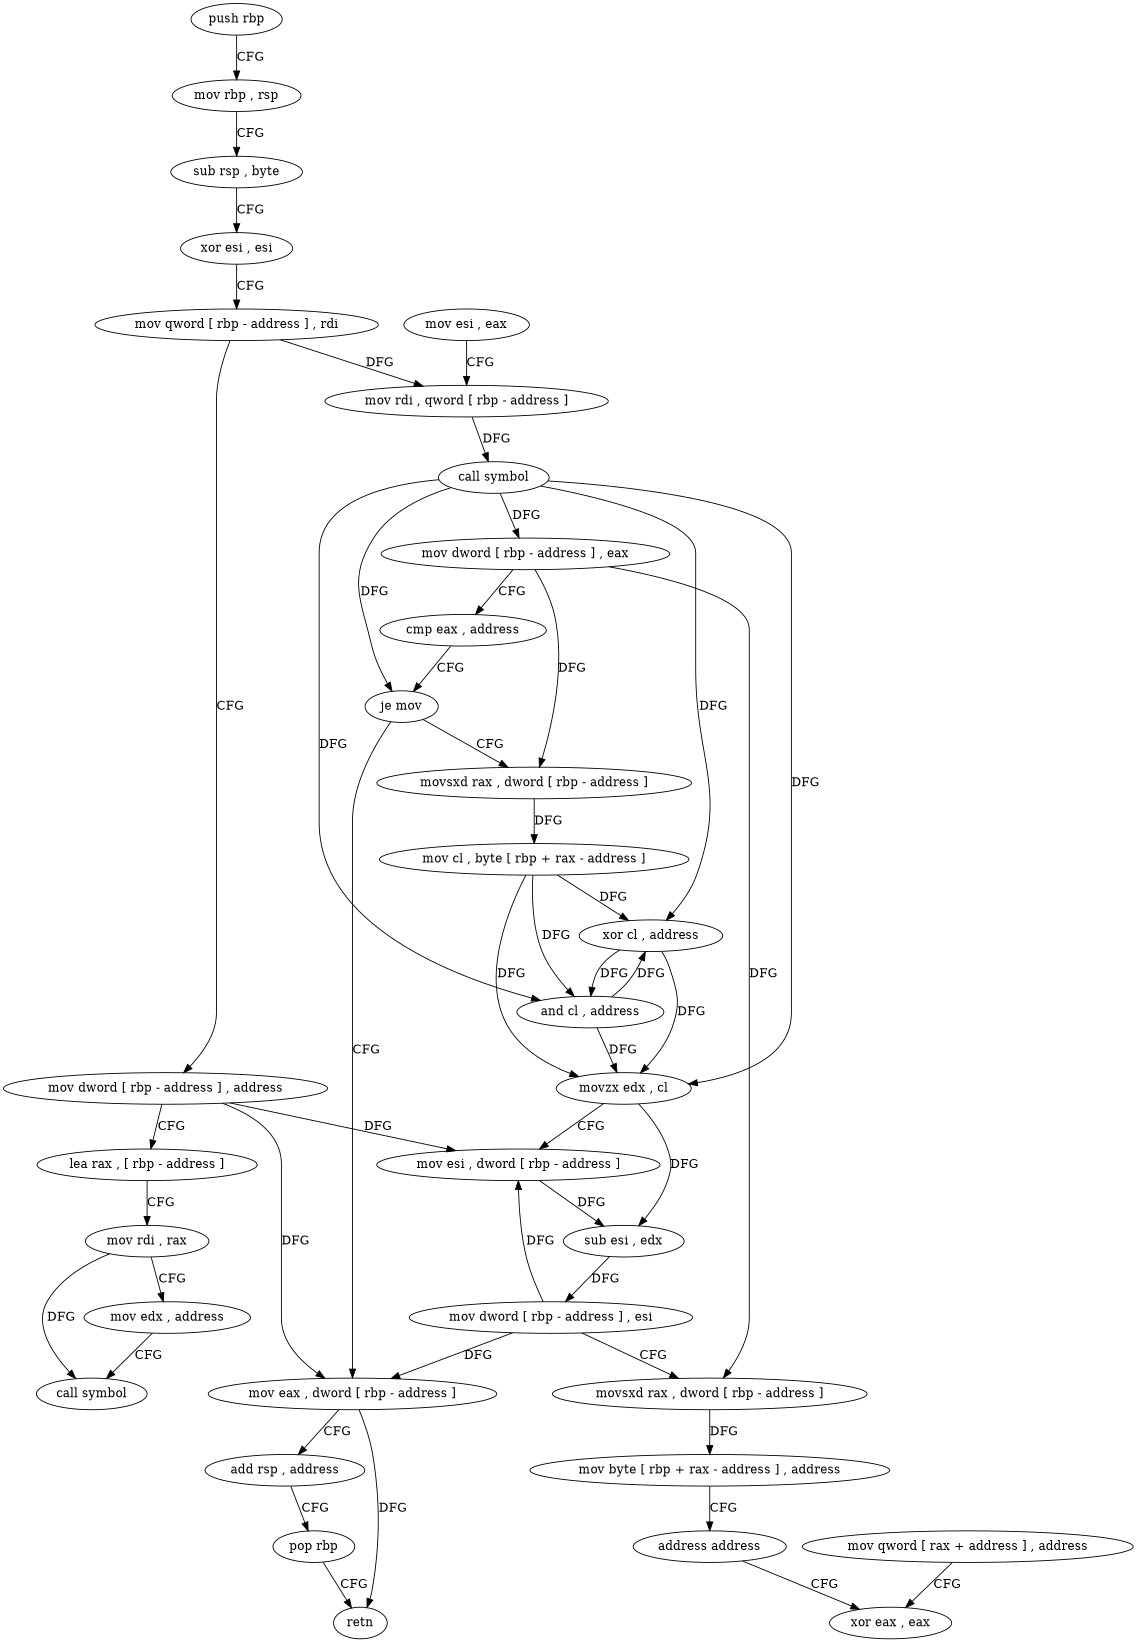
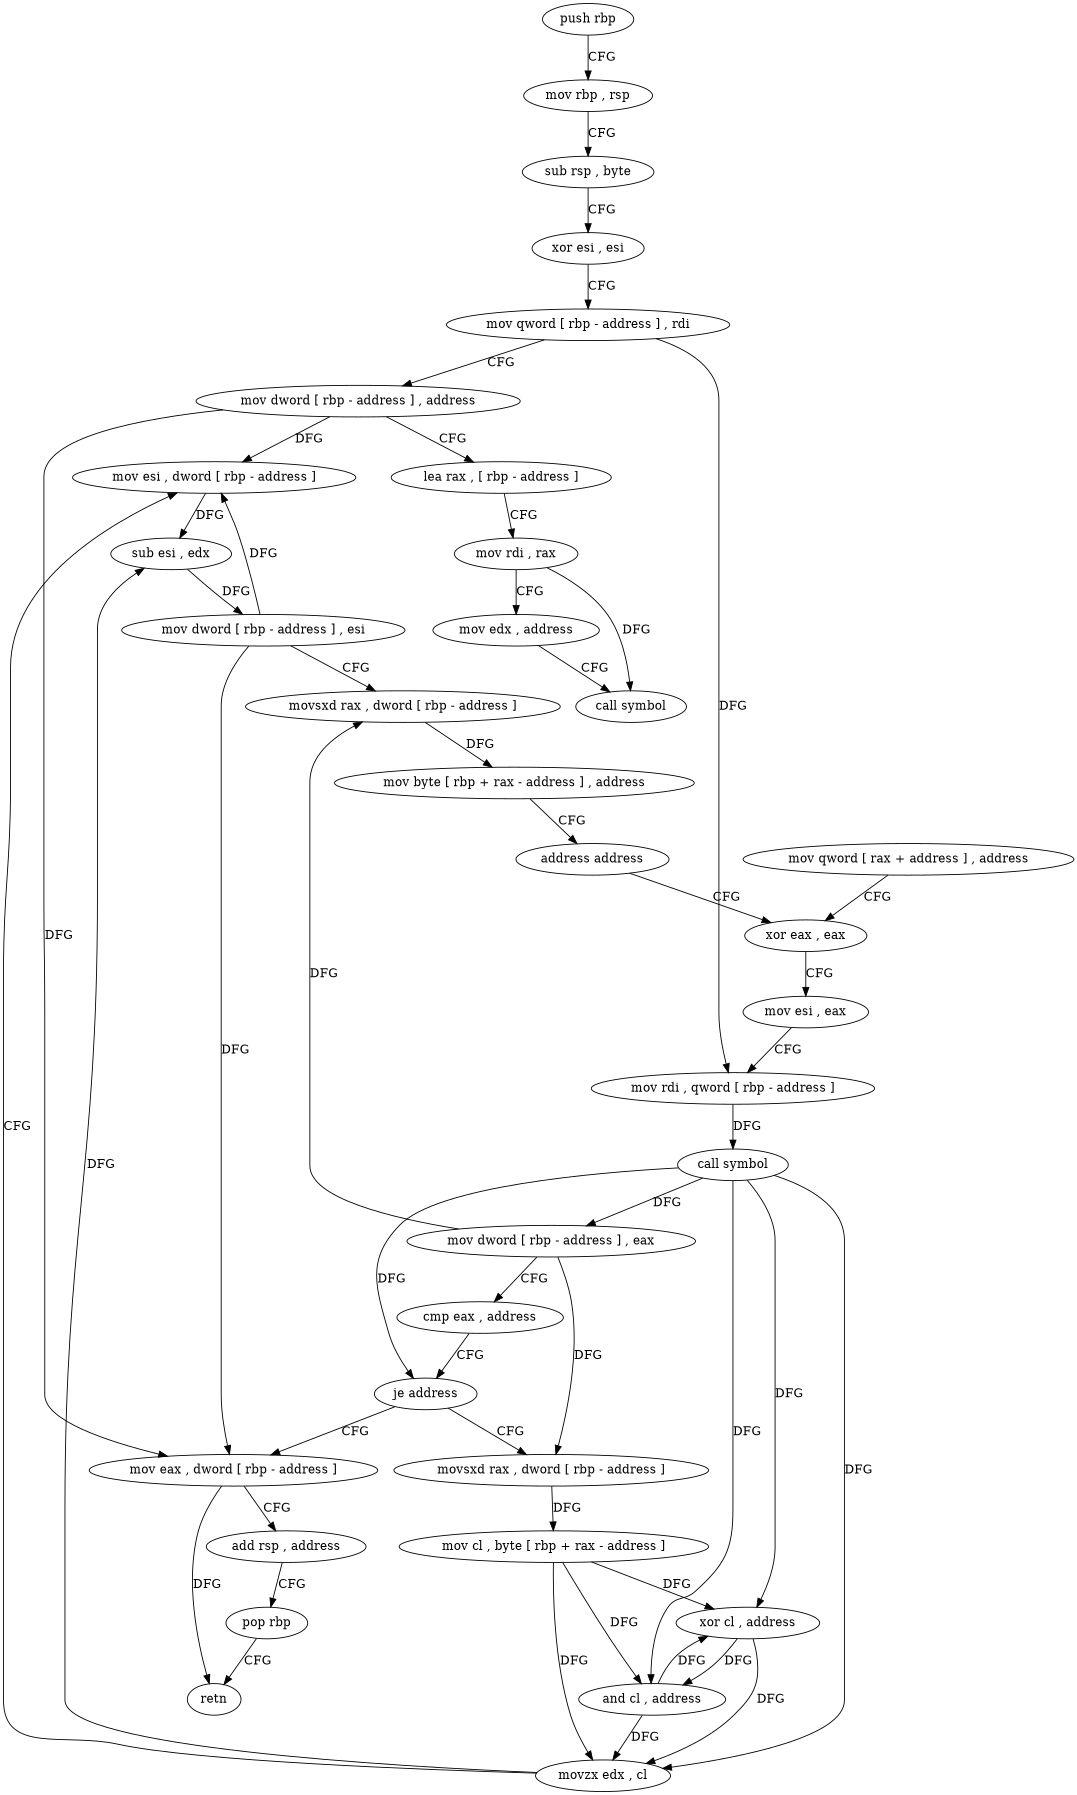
  digraph {
    n1 [label="push rbp"]
    n2 [label="mov rbp , rsp"]
    n3 [label="sub rsp , byte"]
    n4 [label="xor esi , esi"]
    n5 [label="mov qword [ rbp - address ] , rdi"]
    n6 [label="mov dword [ rbp - address ] , address"]
    n7 [label="mov rdi , qword [ rbp - address ]"]
    n8 [label="lea rax , [ rbp - address ]"]
    n9 [label="mov eax , dword [ rbp - address ]"]
    n10 [label="mov esi , dword [ rbp - address ]"]
    n11 [label="call symbol"]
    n12 [label="mov rdi , rax"]
    n13 [label="add rsp , address"]
    n14 [label=retn]
    n15 [label="sub esi , edx"]
    n16 [label="mov edx , address"]
    n17 [label="call symbol"]
    n18 [label="mov qword [ rax + address ] , address"]
    n19 [label="xor eax , eax"]
    n20 [label="mov esi , eax"]
    n21 [label="pop rbp"]
    n22 [label="movsxd rax , dword [ rbp - address ]"]
    n23 [label="mov cl , byte [ rbp + rax - address ]"]
    n24 [label="xor cl , address"]
    n25 [label="and cl , address"]
    n26 [label="movzx edx , cl"]
    n27 [label="mov dword [ rbp - address ] , esi"]
    n28 [label="movsxd rax , dword [ rbp - address ]"]
    n29 [label="mov byte [ rbp + rax - address ] , address"]
    n30 [label="address address"]
    n31 [label="mov dword [ rbp - address ] , eax"]
-   n32 [label="je mov"]
+   n32 [label="je address"]
    n33 [label="cmp eax , address"]
    n1 -> n2 [label=CFG]
    n2 -> n3 [label=CFG]
    n3 -> n4 [label=CFG]
    n4 -> n5 [label=CFG]
    n5 -> n6 [label=CFG]
    n5 -> n7 [label=DFG]
    n6 -> n8 [label=CFG]
    n6 -> n9 [label=DFG]
    n6 -> n10 [label=DFG]
    n7 -> n11 [label=DFG]
    n8 -> n12 [label=CFG]
    n9 -> n13 [label=CFG]
    n9 -> n14 [label=DFG]
    n10 -> n15 [label=DFG]
    n11 -> n24 [label=DFG]
    n11 -> n25 [label=DFG]
    n11 -> n26 [label=DFG]
    n11 -> n31 [label=DFG]
    n11 -> n32 [label=DFG]
    n12 -> n16 [label=CFG]
    n12 -> n17 [label=DFG]
    n13 -> n21 [label=CFG]
    n15 -> n27 [label=DFG]
    n16 -> n17 [label=CFG]
    n18 -> n19 [label=CFG]
+   n19 -> n20 [label=CFG]
    n20 -> n7 [label=CFG]
    n21 -> n14 [label=CFG]
    n22 -> n23 [label=DFG]
    n23 -> n24 [label=DFG]
    n23 -> n25 [label=DFG]
    n23 -> n26 [label=DFG]
    n24 -> n25 [label=DFG]
    n24 -> n26 [label=DFG]
    n25 -> n24 [label=DFG]
    n25 -> n26 [label=DFG]
    n26 -> n10 [label=CFG]
    n26 -> n15 [label=DFG]
    n27 -> n9 [label=DFG]
    n27 -> n10 [label=DFG]
    n27 -> n28 [label=CFG]
    n28 -> n29 [label=DFG]
    n29 -> n30 [label=CFG]
    n30 -> n19 [label=CFG]
    n31 -> n22 [label=DFG]
    n31 -> n28 [label=DFG]
    n31 -> n33 [label=CFG]
    n32 -> n9 [label=CFG]
    n32 -> n22 [label=CFG]
    n33 -> n32 [label=CFG]
  }
